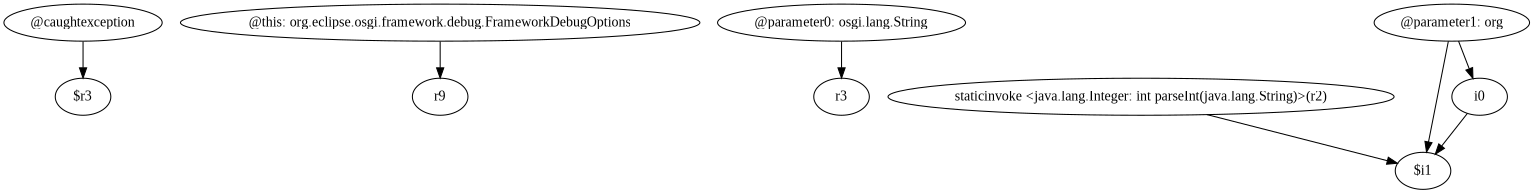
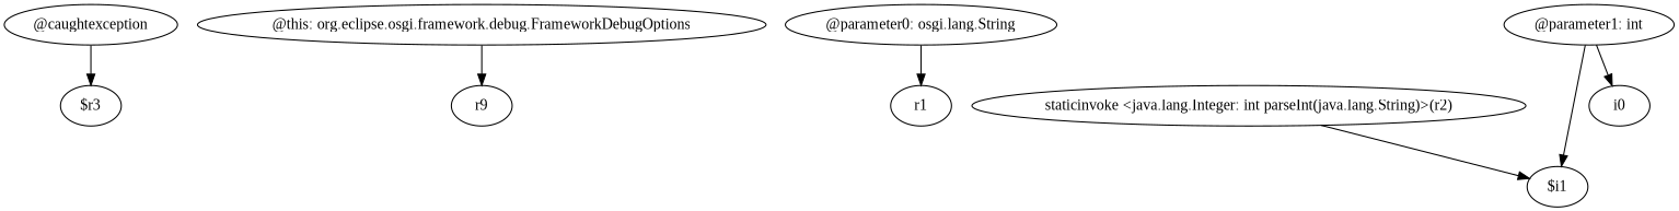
  digraph {
    fontname="Liberation Serif"
    node [fontname="Liberation Serif"]
    edge [fontname="Liberation Serif"]
    n1 [label="@caughtexception"]
    n2 [label="$r3"]
    n3 [label="@this: org.eclipse.osgi.framework.debug.FrameworkDebugOptions"]
    n4 [label=r9]
    n5 [label="@parameter0: osgi.lang.String"]
-   n6 [label=r3]
+   n6 [label=r1]
    n7 [label="staticinvoke <java.lang.Integer: int parseInt(java.lang.String)>(r2)"]
    n8 [label="$i1"]
-   n9 [label="@parameter1: org"]
+   n9 [label="@parameter1: int"]
    n10 [label=i0]
    n1 -> n2
    n3 -> n4
    n5 -> n6
    n7 -> n8
    n9 -> n8
    n9 -> n10
-   n10 -> n8
  }
